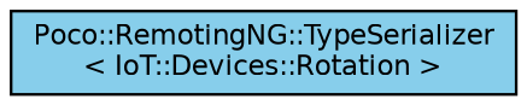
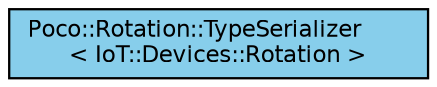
  digraph {
    rankdir=LR
-   n1 [color=black fillcolor=skyblue fontname=Helvetica fontsize=10 height=0.2 label="Poco::RemotingNG::TypeSerializer\l\< IoT::Devices::Rotation \>" shape=box style=filled width=0.4]
+   n1 [color=black fillcolor=skyblue fontname=Helvetica fontsize=10 height=0.2 label="Poco::Rotation::TypeSerializer\l\< IoT::Devices::Rotation \>" shape=box style=filled width=0.4]
  }
